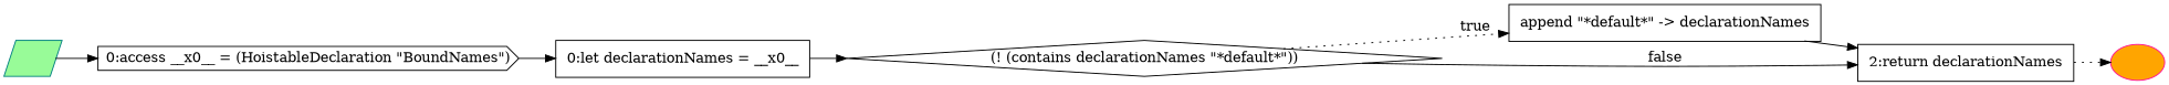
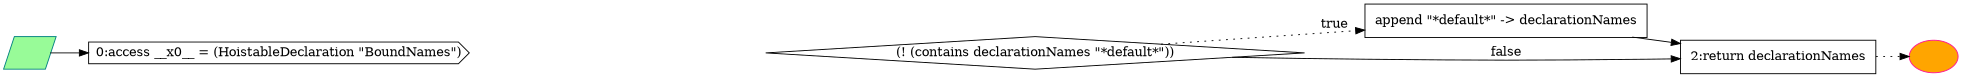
  digraph {
    rankdir=LR
    node [color=black fillcolor=white shape=none style=filled]
    edge [color=black style=solid]
    n1 [label=<<font color="black">(! (contains declarationNames &quot;*default*&quot;))</font>> shape=diamond]
    n2 [label=<<font color="black">     <table border="0" cellborder="1" cellspacing="0" cellpadding="10">       <tr><td align="left">append &quot;*default*&quot; -&gt; declarationNames</td></tr>     </table>   </font>> margin=0]
    n3 [label=<<font color="black">     <table border="0" cellborder="1" cellspacing="0" cellpadding="10">       <tr><td align="left">2:return declarationNames</td></tr>     </table>   </font>> margin=0]
    n4 [color=teal fillcolor=palegreen label=" " shape=parallelogram]
    n5 [label=<<font color="black">0:access __x0__ = (HoistableDeclaration &quot;BoundNames&quot;)</font>> shape=cds]
-   n6 [label=<<font color="black">     <table border="0" cellborder="1" cellspacing="0" cellpadding="10">       <tr><td align="left">0:let declarationNames = __x0__</td></tr>     </table>   </font>> margin=0]
    n7 [color=deeppink fillcolor=orange label=" " shape=ellipse]
    n1 -> n2 [label=<<font color="black">true</font>> style=dotted]
    n1 -> n3 [label=<<font color="black">false</font>>]
    n2 -> n3
    n3 -> n7 [style=dotted]
    n4 -> n5
-   n5 -> n6
-   n6 -> n1
  }
